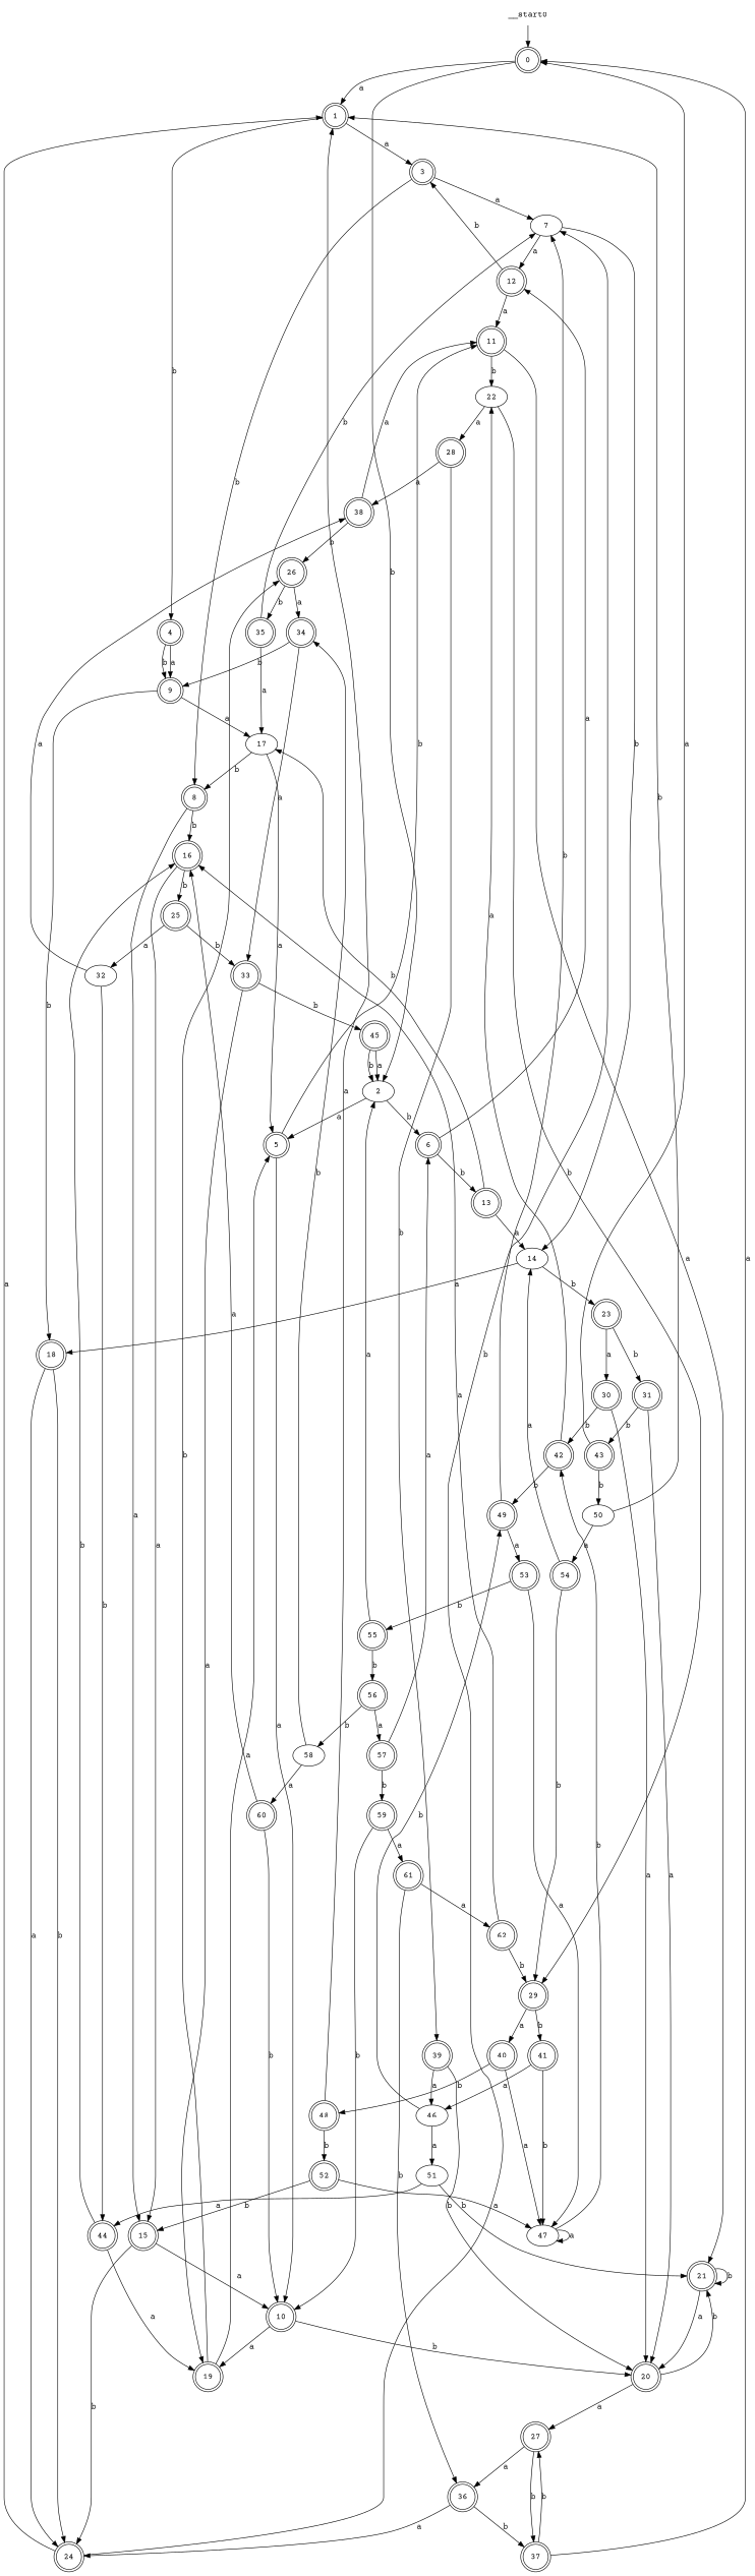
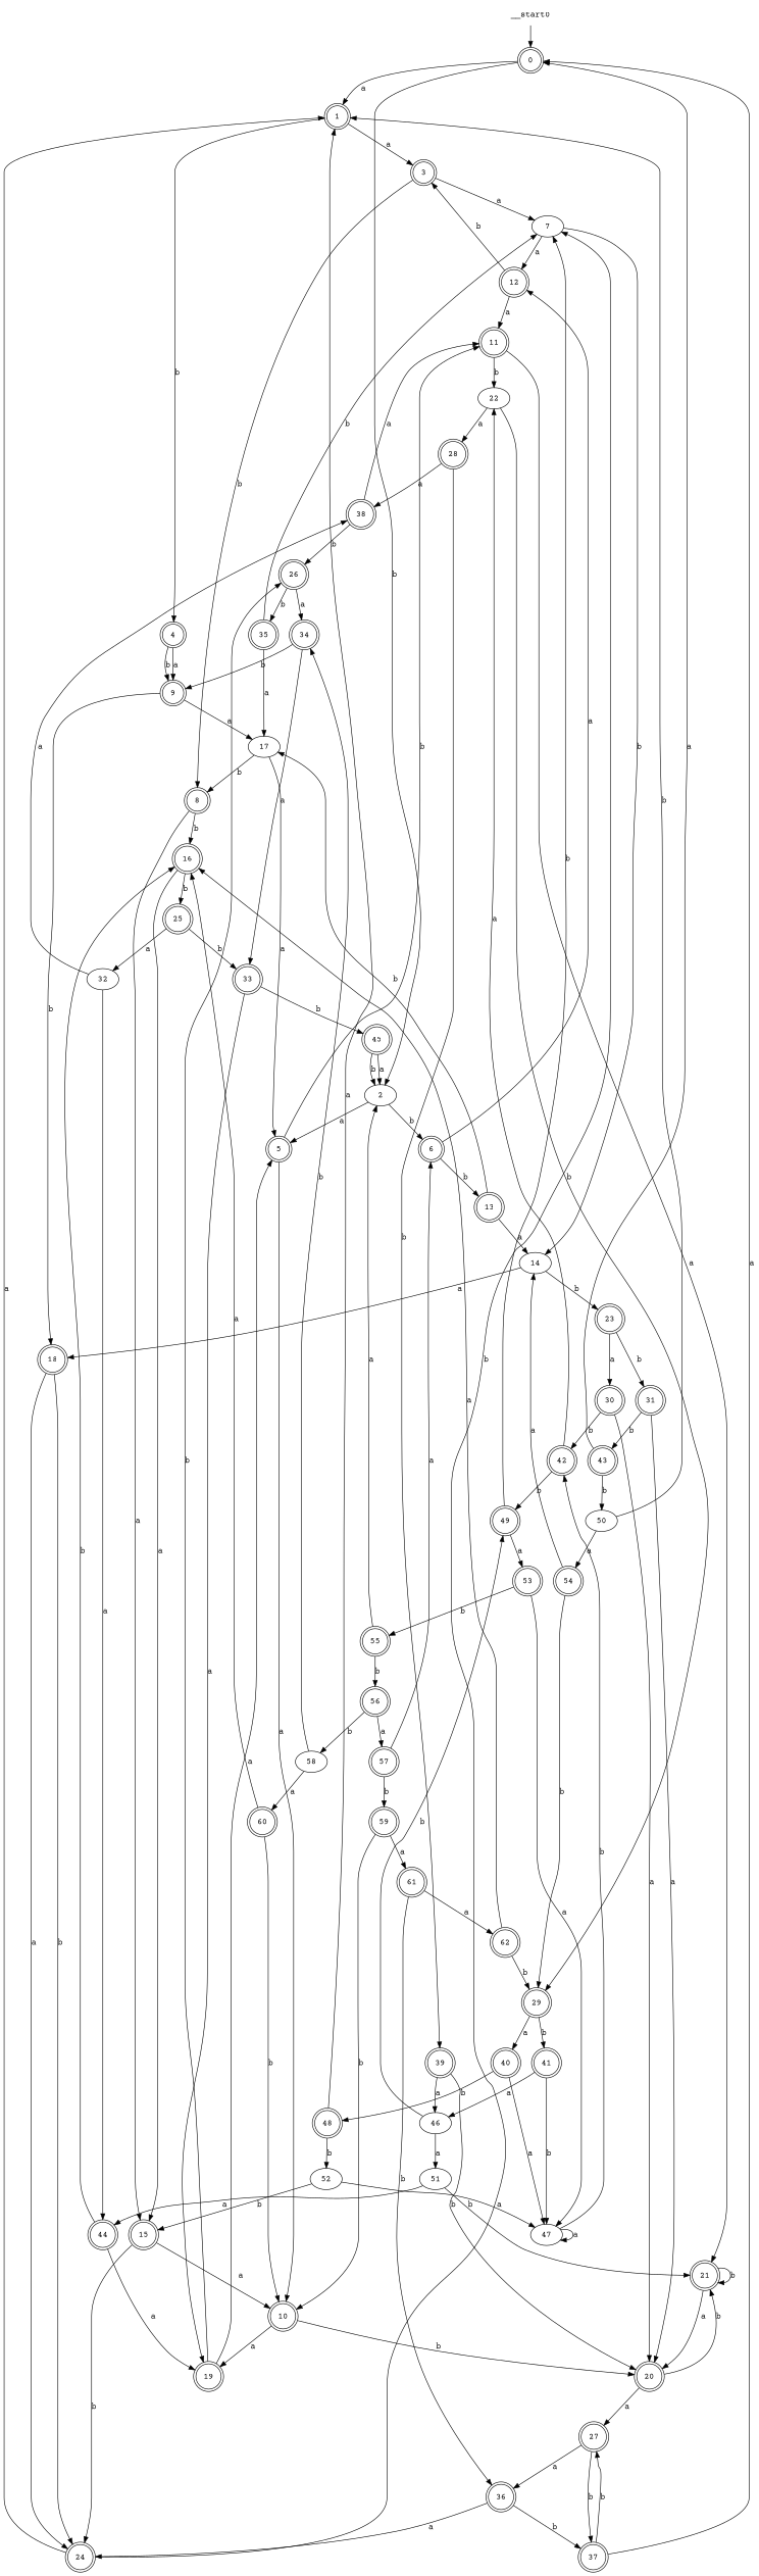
  digraph {
    fontname="Courier Prime"
    node [fontname="Courier Prime" shape=doublecircle]
    edge [fontname="Courier Prime"]
    __start0 [shape=none]
    0
    1
    2 [shape=""]
    3
    4
    5
    6
    7 [shape=""]
    8
    9
    10
    11
    12
    13
    14 [shape=ellipse]
    15
    16
    17 [shape=ellipse]
    18
    19
    20
    21
    22 [shape=""]
    23
    24
    25
    26
    27
    28
    29
    30
    31
    32 [shape=""]
    33
    34
    35
    36
    37
    38
    39
    40
    41
    42
    43
    44
    45
    46 [shape=""]
    47 [shape=""]
    48
    49
    50 [shape=""]
    51 [shape=""]
-   52
+   52 [shape=ellipse]
    53
    54
    55
    56
    57
    58 [shape=""]
    59
    60
    61
    62
    __start0 -> 0
    0 -> 1 [label=a]
    0 -> 2 [label=b]
    1 -> 3 [label=a]
    1 -> 4 [label=b]
    2 -> 5 [label=a]
    2 -> 6 [label=b]
    3 -> 7 [label=a]
    3 -> 8 [label=b]
    4 -> 9 [label=a]
    4 -> 9 [label=b]
    5 -> 10 [label=a]
    5 -> 11 [label=b]
    6 -> 12 [label=a]
    6 -> 13 [label=b]
    7 -> 12 [label=a]
    7 -> 14 [label=b]
    8 -> 15 [label=a]
    8 -> 16 [label=b]
    9 -> 17 [label=a]
    9 -> 18 [label=b]
    10 -> 19 [label=a]
    10 -> 20 [label=b]
    11 -> 21 [label=a]
    11 -> 22 [label=b]
    12 -> 3 [label=b]
    12 -> 11 [label=a]
    13 -> 14 [label=a]
    13 -> 17 [label=b]
    14 -> 18 [label=a]
    14 -> 23 [label=b]
    15 -> 10 [label=a]
    15 -> 24 [label=b]
    16 -> 15 [label=a]
    16 -> 25 [label=b]
    17 -> 5 [label=a]
    17 -> 8 [label=b]
    18 -> 24 [label=a]
    18 -> 24 [label=b]
    19 -> 5 [label=a]
    19 -> 26 [label=b]
    20 -> 21 [label=b]
    20 -> 27 [label=a]
    21 -> 20 [label=a]
    21 -> 21 [label=b]
    22 -> 28 [label=a]
    22 -> 29 [label=b]
    23 -> 30 [label=a]
    23 -> 31 [label=b]
    24 -> 1 [label=a]
    24 -> 7 [label=b]
    25 -> 32 [label=a]
    25 -> 33 [label=b]
    26 -> 34 [label=a]
    26 -> 35 [label=b]
    27 -> 36 [label=a]
    27 -> 37 [label=b]
    28 -> 38 [label=a]
    28 -> 39 [label=b]
    29 -> 40 [label=a]
    29 -> 41 [label=b]
    30 -> 20 [label=a]
    30 -> 42 [label=b]
    31 -> 20 [label=a]
    31 -> 43 [label=b]
    32 -> 38 [label=a]
-   32 -> 44 [label=b]
+   32 -> 44 [label=a]
    33 -> 19 [label=a]
    33 -> 45 [label=b]
    34 -> 9 [label=b]
    34 -> 33 [label=a]
    35 -> 7 [label=b]
    35 -> 17 [label=a]
    36 -> 24 [label=a]
    36 -> 37 [label=b]
    37 -> 0 [label=a]
    37 -> 27 [label=b]
    38 -> 11 [label=a]
    38 -> 26 [label=b]
    39 -> 20 [label=b]
    39 -> 46 [label=a]
    40 -> 47 [label=a]
    40 -> 48 [label=b]
    41 -> 46 [label=a]
    41 -> 47 [label=b]
    42 -> 22 [label=a]
    42 -> 49 [label=b]
    43 -> 0 [label=a]
    43 -> 50 [label=b]
    44 -> 16 [label=b]
    44 -> 19 [label=a]
    45 -> 2 [label=a]
    45 -> 2 [label=b]
    46 -> 49 [label=b]
    46 -> 51 [label=a]
    47 -> 42 [label=b]
    47 -> 47 [label=a]
    48 -> 1 [label=a]
    48 -> 52 [label=b]
    49 -> 7 [label=b]
    49 -> 53 [label=a]
    50 -> 1 [label=b]
    50 -> 54 [label=a]
    51 -> 21 [label=b]
    51 -> 44 [label=a]
    52 -> 15 [label=b]
    52 -> 47 [label=a]
    53 -> 47 [label=a]
    53 -> 55 [label=b]
    54 -> 14 [label=a]
    54 -> 29 [label=b]
    55 -> 2 [label=a]
    55 -> 56 [label=b]
    56 -> 57 [label=a]
    56 -> 58 [label=b]
    57 -> 6 [label=a]
    57 -> 59 [label=b]
    58 -> 34 [label=b]
    58 -> 60 [label=a]
    59 -> 10 [label=b]
    59 -> 61 [label=a]
    60 -> 10 [label=b]
    60 -> 16 [label=a]
    61 -> 36 [label=b]
    61 -> 62 [label=a]
    62 -> 16 [label=a]
    62 -> 29 [label=b]
  }
